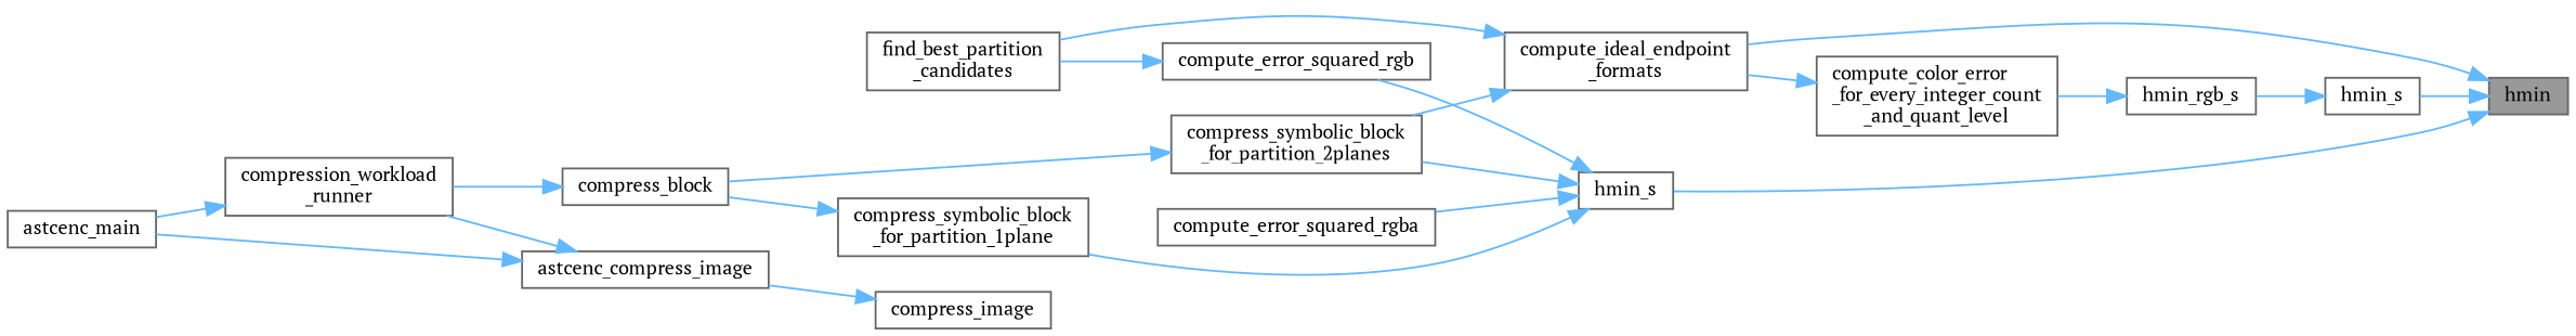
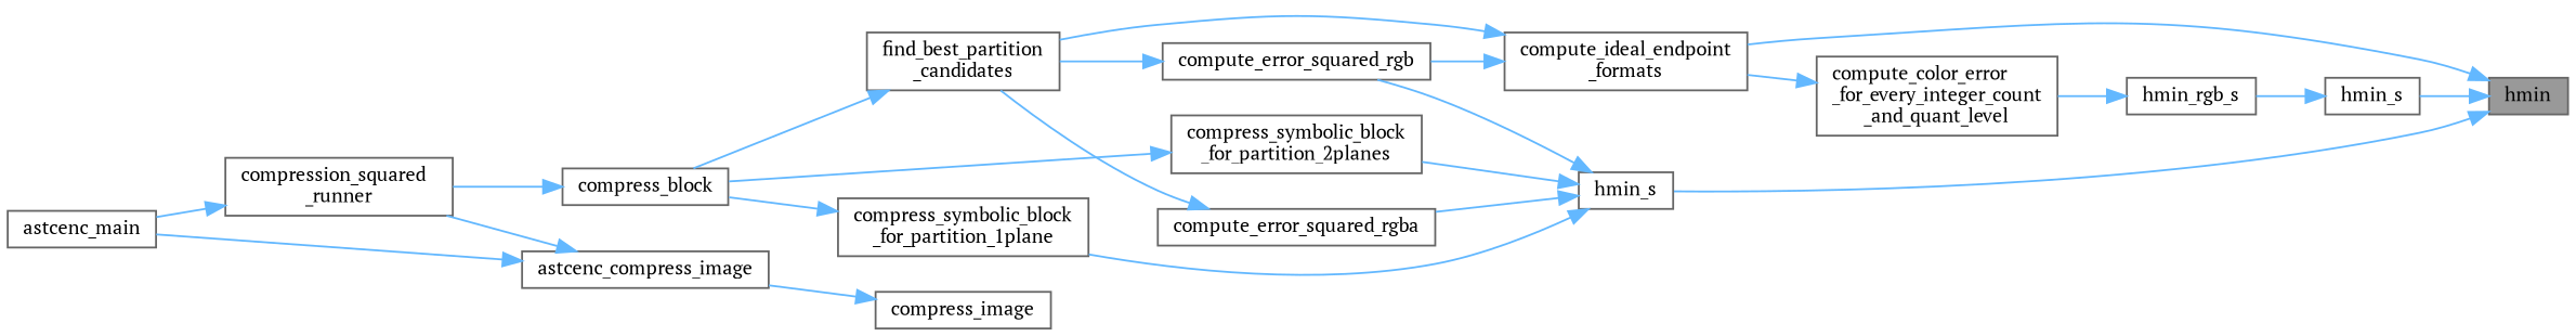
  digraph {
    fontname="PT Serif"
    rankdir=RL
    node [color=grey40 fillcolor=white fontname="PT Serif" fontsize=10 shape=box style=filled]
    edge [color=steelblue1 dir=back fontname="PT Serif" fontsize=10 labelfontname=Helvetica labelfontsize=10 style=solid]
    n1 [color=gray40 fillcolor=grey60 fontcolor=black height=0.2 label=hmin width=0.4]
    n2 [height=0.2 label="compute_ideal_endpoint\l_formats" width=0.4]
    n3 [height=0.2 label=hmin_s width=0.4]
    n4 [height=0.2 label=hmin_s width=0.4]
    n5 [height=0.2 label="compress_symbolic_block\l_for_partition_2planes" width=0.4]
    n6 [height=0.2 label="find_best_partition\l_candidates" width=0.4]
    n7 [height=0.2 label=hmin_rgb_s width=0.4]
    n8 [height=0.2 label="compress_symbolic_block\l_for_partition_1plane" width=0.4]
    n9 [height=0.2 label=compute_error_squared_rgb width=0.4]
    n10 [height=0.2 label=compute_error_squared_rgba width=0.4]
    n11 [height=0.2 label=compress_block width=0.4]
-   n12 [height=0.2 label="compression_workload\l_runner" width=0.4]
+   n12 [height=0.2 label="compression_squared\l_runner" width=0.4]
    n13 [height=0.2 label=compress_image width=0.4]
    n14 [height=0.2 label=astcenc_compress_image width=0.4]
    n15 [height=0.2 label=astcenc_main width=0.4]
    n16 [height=0.2 label="compute_color_error\l_for_every_integer_count\l_and_quant_level" width=0.4]
    n1 -> n2
    n1 -> n3
    n1 -> n4
-   n2 -> n5
+   n2 -> n9
    n2 -> n6
    n3 -> n7
    n4 -> n5
    n4 -> n8
    n4 -> n9
    n4 -> n10
    n5 -> n11
+   n6 -> n11
    n7 -> n16
    n8 -> n11
    n9 -> n6
+   n10 -> n6
    n11 -> n12
    n12 -> n15
    n13 -> n14
    n14 -> n12
    n14 -> n15
    n16 -> n2
  }
